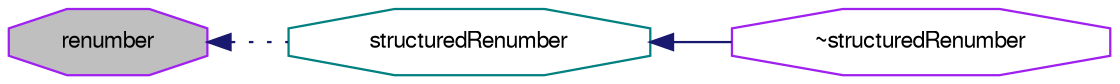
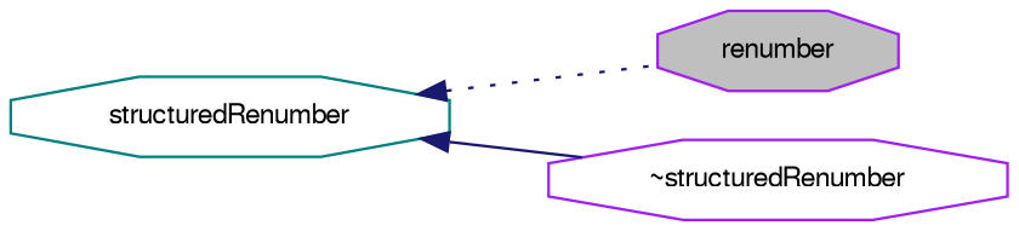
  digraph {
    rankdir=LR
    node [color=purple fontname=FreeSans fontsize=10 shape=octagon]
    edge [color=midnightblue dir=back fontname=FreeSans fontsize=10 labelfontname=FreeSans labelfontsize=10]
    n1 [fillcolor=grey75 fontcolor=black height=0.2 label=renumber style=filled width=0.4]
    n2 [color=teal height=0.2 label=structuredRenumber width=0.4]
    n3 [height=0.2 label="~structuredRenumber" width=0.4]
-   n1 -> n2 [style=dotted]
+   n2 -> n1 [style=dotted]
    n2 -> n3 [style=solid]
  }
